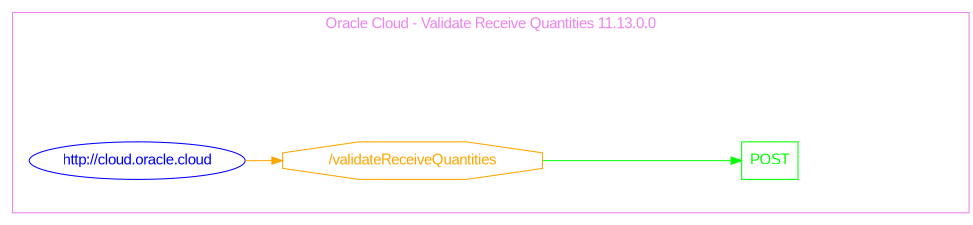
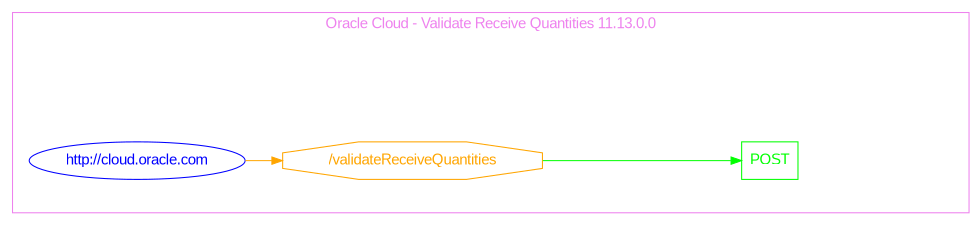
  digraph {
    rankdir=LR
    fontname="Liberation Sans"
    node [fontname="Liberation Sans"]
    edge [fontname="Liberation Sans"]
    n1 [color=green fontcolor=green label=POST shape=box]
    n2 [color=orange fontcolor=orange label="/validateReceiveQuantities" shape=octagon]
-   n3 [color=blue fontcolor=blue label="http://cloud.oracle.cloud" shape=ellipse]
+   n3 [color=blue fontcolor=blue label="http://cloud.oracle.com" shape=ellipse]
    subgraph cluster_1 {
      color=violet
      fontcolor=violet
      label="Oracle Cloud - Validate Receive Quantities 11.13.0.0"
      subgraph cluster_2 {
        color=white
        fontcolor=white
        n3
        subgraph cluster_3 {
          color=white
          fontcolor=white
          n2
          subgraph cluster_4 {
            color=white
            fontcolor=white
            n1
          }
        }
      }
    }
    n2 -> n1 [color=green fontcolor=green]
    n3 -> n2 [color=orange fontcolor=orange]
  }
